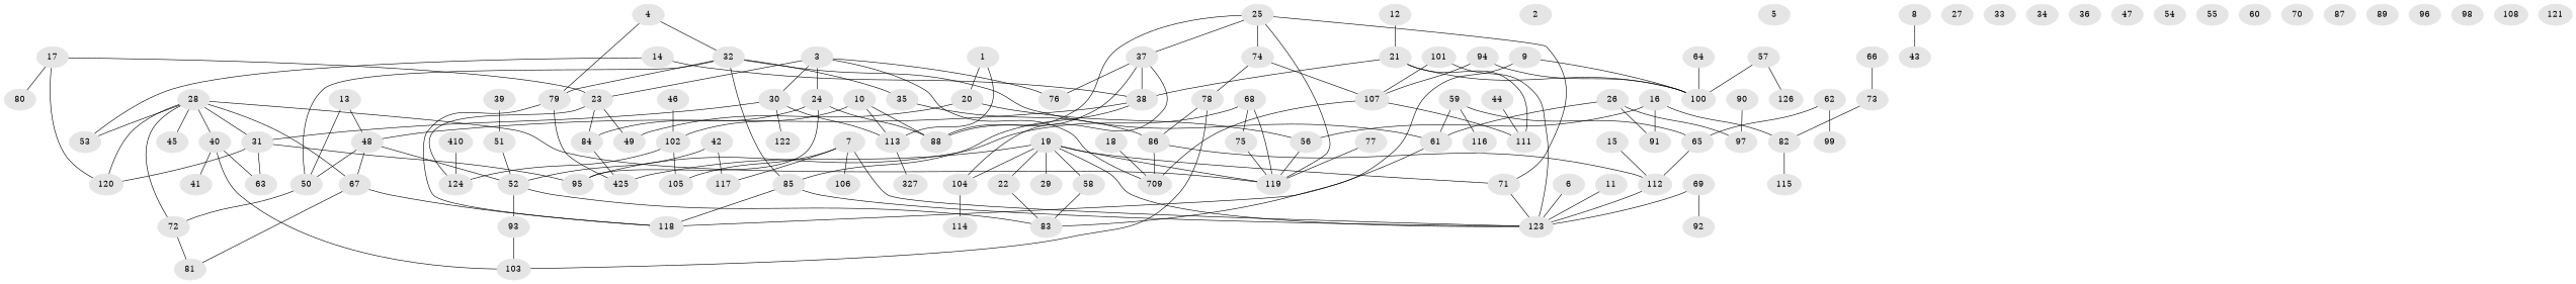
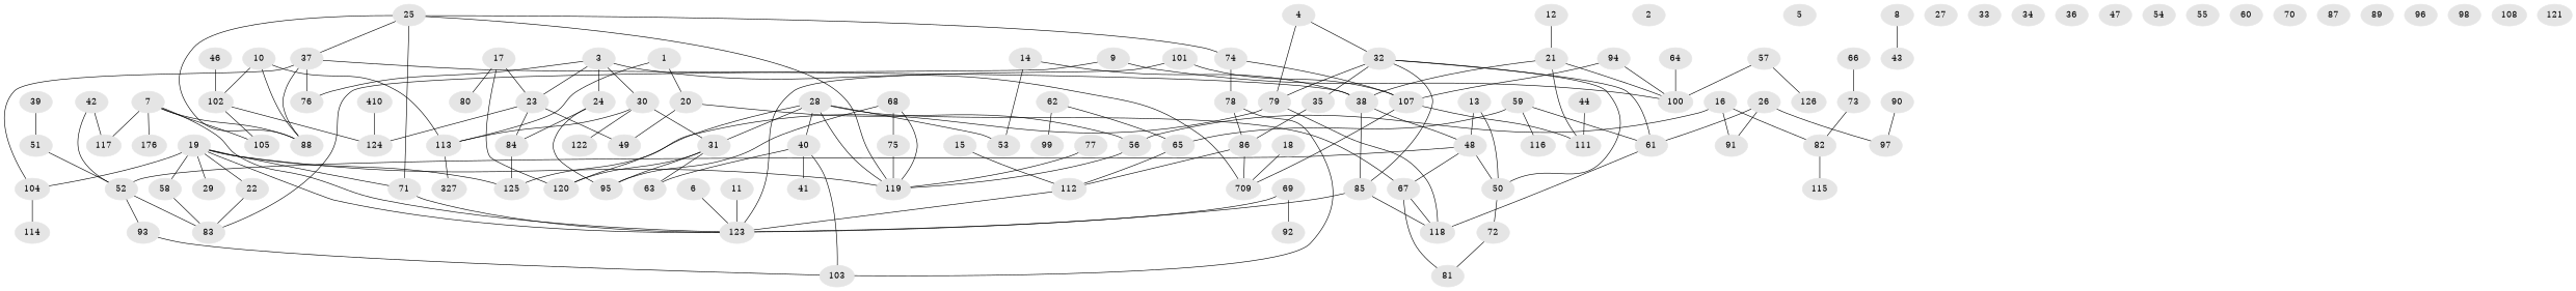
  graph {
    node [color=gray90 style=filled]
    1
    20
    113
    56
    49
    n6 [label=327]
    2
    3
    23
    24
    30
    76
    n13 [label=709]
    84
    124
    88
    95
    31
    122
    4
    32
    79
    50
    61
    35
    85
-   125 [label=425]
+   125
    118
    5
    6
    123
    7
    105
-   106
+   106 [label=176]
    117
    8
    43
    9
    83
    100
    10
    102
    11
    12
    21
    38
    111
    13
    48
    67
    52
    72
    14
    53
    15
    112
    16
    82
    91
    119
    115
    17
    80
    120
    18
    19
    22
    29
    58
    71
    104
    114
    25
    37
    74
    78
    107
    26
    97
    27
    28
    40
-   45
    63
    41
    103
    81
    86
    33
    34
    36
    39
    51
    42
    93
    44
    46
    47
    54
    55
    57
    126
    59
    65
    116
    60
    62
    99
    64
    66
    73
    68
    75
    69
    92
    70
    77
    87
    89
    90
    94
    96
    98
    101
    108
    n126 [label=410]
    121
    1 -- 20
    1 -- 113
    20 -- 56
    20 -- 49
    113 -- n6
    56 -- 119
    3 -- 23
    3 -- 24
    3 -- 30
    3 -- 76
    3 -- n13
    23 -- 49
    23 -- 84
    23 -- 124
    24 -- 84
-   24 -- 88
+   7 -- 88
    24 -- 95
    30 -- 113
    30 -- 31
    30 -- 122
    84 -- 125
    31 -- 95
    31 -- 120
    31 -- 63
    4 -- 32
    4 -- 79
    32 -- 79
    32 -- 50
    32 -- 61
    32 -- 35
    32 -- 85
    79 -- 125
    79 -- 118
    50 -- 72
    61 -- 118
    35 -- 86
    85 -- 118
    85 -- 123
    6 -- 123
    7 -- 123
    7 -- 105
    7 -- 106
    7 -- 117
    8 -- 43
    9 -- 83
    9 -- 100
    10 -- 113
    10 -- 88
    10 -- 102
    102 -- 124
    102 -- 105
    11 -- 123
    12 -- 21
    21 -- 100
    21 -- 38
    21 -- 111
    38 -- 85
    38 -- 48
    13 -- 50
    13 -- 48
    48 -- 50
    48 -- 67
    48 -- 52
    67 -- 118
    67 -- 81
    52 -- 83
    52 -- 93
    72 -- 81
    14 -- 38
    14 -- 53
    15 -- 112
    112 -- 123
    16 -- 56
    16 -- 82
    16 -- 91
    82 -- 115
    17 -- 23
    17 -- 80
    17 -- 120
    18 -- n13
    19 -- 125
    19 -- 123
    19 -- 119
    19 -- 22
    19 -- 29
    19 -- 58
    19 -- 71
    19 -- 104
    22 -- 83
    58 -- 83
    71 -- 123
    104 -- 114
    25 -- 88
    25 -- 119
    25 -- 71
    25 -- 37
    25 -- 74
    37 -- 76
    37 -- 88
    37 -- 38
    37 -- 104
    74 -- 78
    74 -- 107
    78 -- 103
    78 -- 86
    107 -- n13
    107 -- 111
    26 -- 61
    26 -- 91
    26 -- 97
    28 -- 31
    28 -- 67
-   28 -- 72
    28 -- 53
    28 -- 119
    28 -- 120
    28 -- 40
-   28 -- 45
    40 -- 63
    40 -- 41
    40 -- 103
    86 -- n13
    86 -- 112
    39 -- 51
    51 -- 52
    42 -- 117
    42 -- 52
    93 -- 103
    44 -- 111
    46 -- 102
    57 -- 100
    57 -- 126
    59 -- 61
    59 -- 65
    59 -- 116
    65 -- 112
    62 -- 65
    62 -- 99
    64 -- 100
    66 -- 73
    73 -- 82
    68 -- 95
    68 -- 119
    68 -- 75
    75 -- 119
    69 -- 123
    69 -- 92
    77 -- 119
    90 -- 97
    94 -- 100
    94 -- 107
    101 -- 123
    101 -- 107
    n126 -- 124
  }
